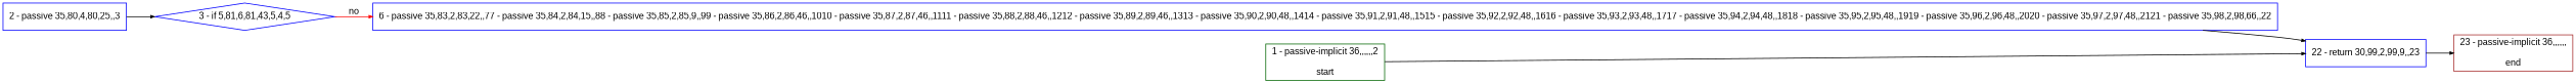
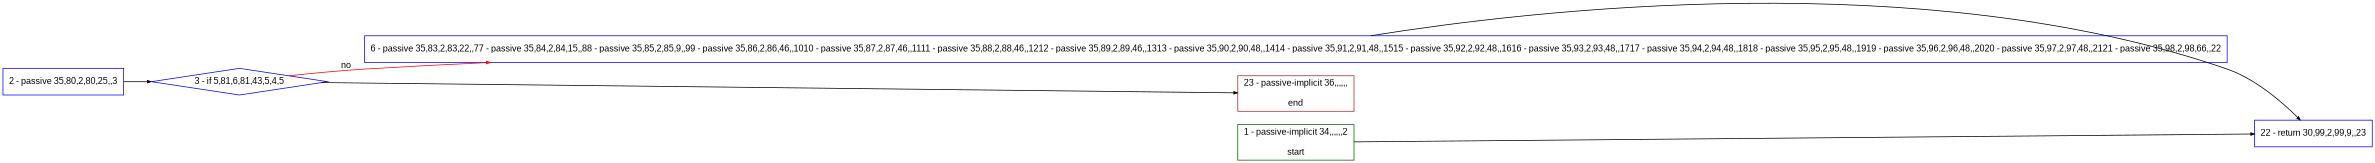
  digraph {
    bgcolor=white
    compound=true
    fillcolor="#FFFFCC"
    fontname=Arial
    fontsize=12
    pack=true
    packmode=clust
    rankdir=LR
    style="rounded,filled"
    node [color="#0000ff" compound=true fillcolor="#ffffff" fixedsize=false fontname=Arial fontsize=12 node_initialized=no shape=box style=filled]
    edge [arrowhead=normal arrowsize=0.5 arrowtail=none color="#000000" compound=true dir=forward fontcolor=black fontname=Arial fontsize=12]
-   n1 [label="2 - passive 35,80,4,80,25,,3"]
+   n1 [label="2 - passive 35,80,2,80,25,,3"]
    n2 [label="3 - if 5,81,6,81,43,5,4,5" shape=diamond]
    n3 [label="6 - passive 35,83,2,83,22,,77 - passive 35,84,2,84,15,,88 - passive 35,85,2,85,9,,99 - passive 35,86,2,86,46,,1010 - passive 35,87,2,87,46,,1111 - passive 35,88,2,88,46,,1212 - passive 35,89,2,89,46,,1313 - passive 35,90,2,90,48,,1414 - passive 35,91,2,91,48,,1515 - passive 35,92,2,92,48,,1616 - passive 35,93,2,93,48,,1717 - passive 35,94,2,94,48,,1818 - passive 35,95,2,95,48,,1919 - passive 35,96,2,96,48,,2020 - passive 35,97,2,97,48,,2121 - passive 35,98,2,98,66,,22"]
-   n4 [color="#006400" label="1 - passive-implicit 36,,,,,,2\n\nstart"]
+   n4 [color="#006400" label="1 - passive-implicit 34,,,,,,2\n\nstart"]
    n5 [label="22 - return 30,99,2,99,9,,23"]
    n6 [color="#a52a2a" label="23 - passive-implicit 36,,,,,,\n\nend"]
    n1 -> n2
    n2 -> n3 [color="#ff0000" label=no]
    n3 -> n5
    n4 -> n5
-   n5 -> n6
+   n2 -> n6
  }
